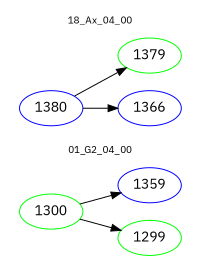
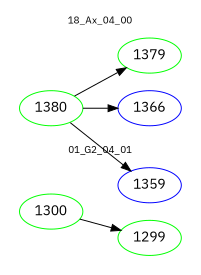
  digraph {
    fontname="IBM Plex Sans"
    rankdir=LR
    node [color=green fontname="IBM Plex Sans"]
    edge [color=black fontname="IBM Plex Sans"]
-   n1 [color=blue label=1380]
+   n1 [label=1380]
    n2 [color=blue label=1366]
    n3 [label=1379]
    n4 [label=1300]
    n5 [label=1299]
    n6 [color=blue label=1359]
    subgraph cluster_1 {
      color=white
      fontsize=10
      label="18_Ax_04_00"
      n1
      n2
      n3
    }
    subgraph cluster_2 {
      color=white
      fontsize=10
-     label="01_G2_04_00"
+     label="01_G2_04_01"
      n4
      n5
      n6
    }
    n1 -> n2
    n1 -> n3
    n4 -> n5
-   n4 -> n6
+   n1 -> n6
  }
